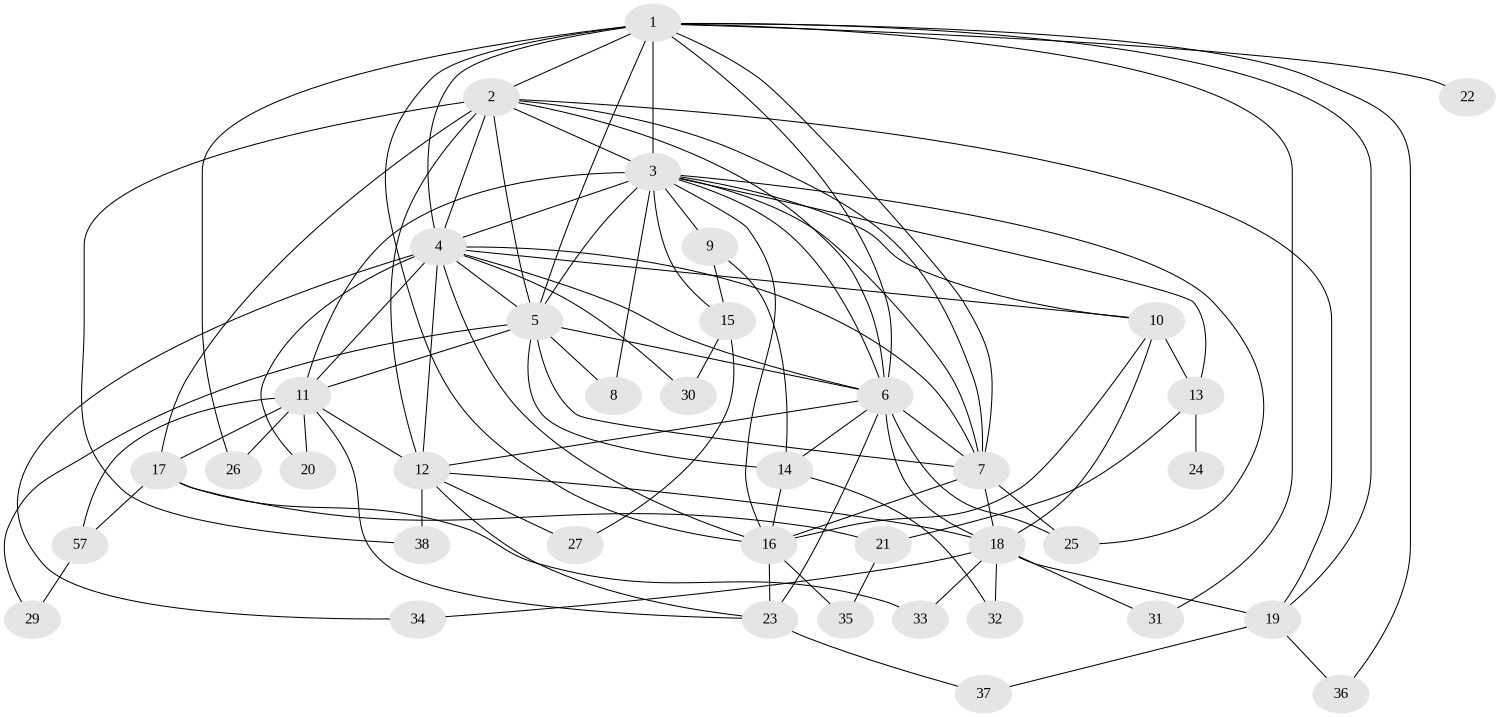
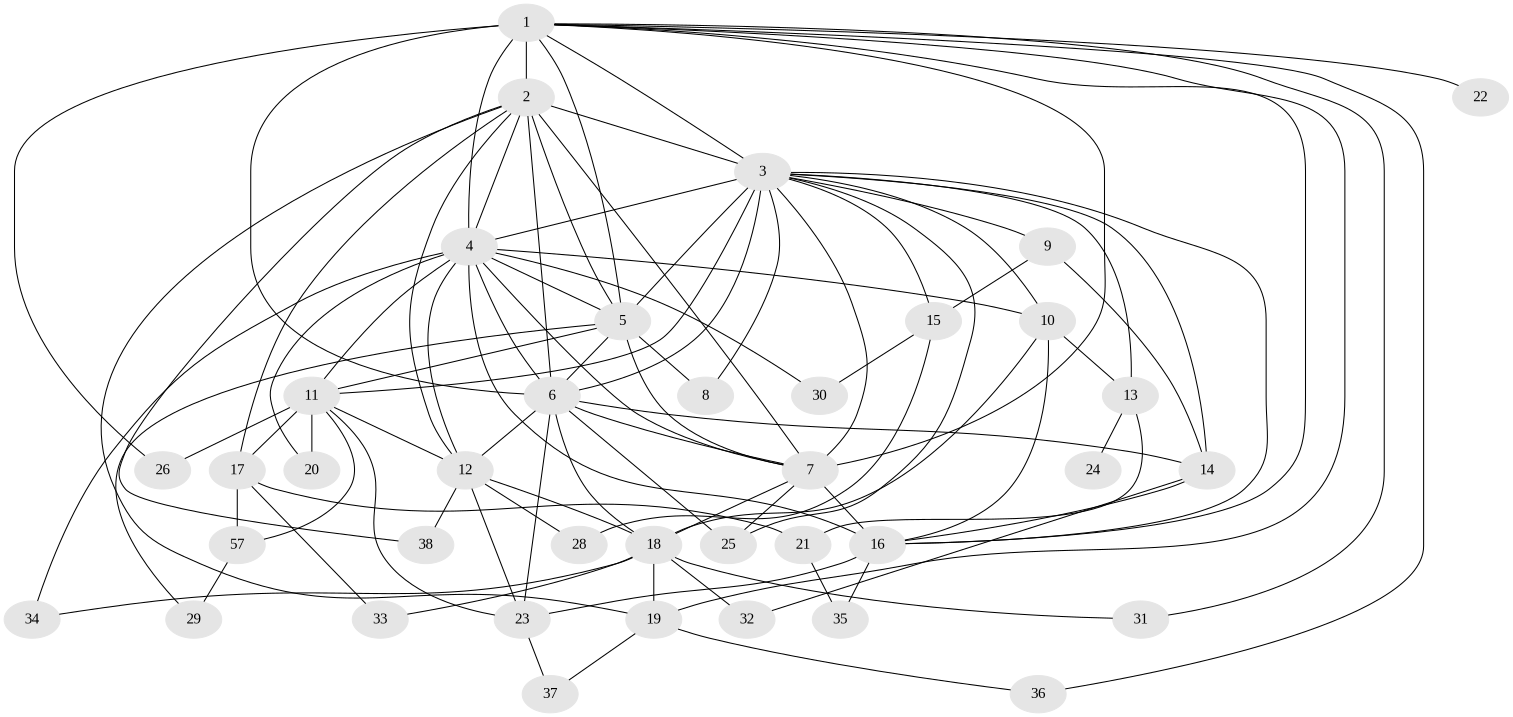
  graph {
    fontname="Liberation Serif"
    node [color=gray90 fontname="Liberation Serif" style=filled]
    edge [fontname="Liberation Serif" weight=1.0]
    1
    2
    3
    4
    5
    6
    7
    16
    19
    22
    26
    31
    36
    12
    17
    38
    8
    9
    10
    11
    13
    14
    15
    25
    20
    30
    34
    29
    18
    23
    35
    37
-   28 [label=27]
+   28
    n34 [label=57]
    21
    33
    24
    32
    1 -- 2 [weight=4.0]
    1 -- 3 [weight=2.0]
    1 -- 4 [weight=3.0]
    1 -- 5 [weight=2.0]
    1 -- 6 [weight=4.0]
    1 -- 7 [weight=2.0]
    1 -- 16
    1 -- 19
    1 -- 22
    1 -- 26
    1 -- 31
    1 -- 36
    2 -- 3 [weight=3.0]
    2 -- 4 [weight=7.0]
    2 -- 5 [weight=2.0]
    2 -- 6 [weight=4.0]
    2 -- 7 [weight=2.0]
    2 -- 19
    2 -- 12
    2 -- 17
    2 -- 38
    3 -- 4
    3 -- 5
    3 -- 6 [weight=2.0]
    3 -- 7
    3 -- 16
    3 -- 8
    3 -- 9
    3 -- 10
    3 -- 11
    3 -- 13
-   5 -- 14
+   3 -- 14
    3 -- 15
    3 -- 25
    4 -- 5
    4 -- 6 [weight=4.0]
    4 -- 7
    4 -- 16 [weight=2.0]
    4 -- 12
    4 -- 10
    4 -- 11
    4 -- 20
    4 -- 30
    4 -- 34
    5 -- 6 [weight=3.0]
    5 -- 7
    5 -- 8
    5 -- 11 [weight=2.0]
    5 -- 29
    6 -- 7 [weight=3.0]
    6 -- 12
    6 -- 14 [weight=2.0]
    6 -- 25
    6 -- 18 [weight=9.0]
    6 -- 23 [weight=2.0]
    7 -- 16 [weight=7.0]
    7 -- 25
    7 -- 18 [weight=2.0]
    16 -- 23
    16 -- 35
    19 -- 36
    19 -- 37
    12 -- 38
    12 -- 18
    12 -- 23
    12 -- 28
    17 -- n34
    17 -- 21
    17 -- 33
    9 -- 14
    9 -- 15
    10 -- 16
    10 -- 13
    10 -- 18
    11 -- 26
    11 -- 12
    11 -- 17
    11 -- 20
    11 -- 23
    11 -- n34
    13 -- 21
    13 -- 24
    14 -- 16
    14 -- 32
    15 -- 30
    15 -- 28
    18 -- 19 [weight=2.0]
    18 -- 31
    18 -- 34
    18 -- 33
    18 -- 32
    23 -- 37
    n34 -- 29
    21 -- 35
  }
